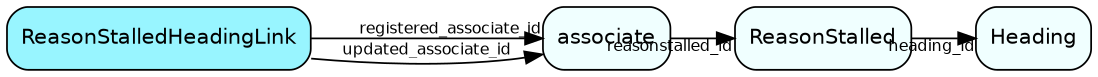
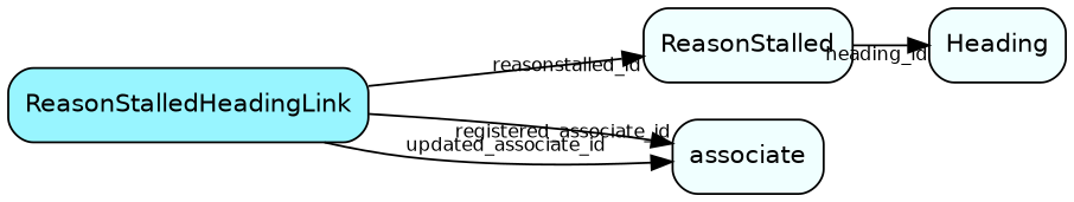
  digraph {
    rankdir=LR
    node [fillcolor=azure1 fontname=Helvetica fontsize=12 shape=box style="rounded, filled"]
    edge [fontname=Helvetica fontsize=9]
    ReasonStalledHeadingLink [fillcolor=cadetblue1]
    ReasonStalled
    associate
    Heading
-   associate -> ReasonStalled [headlabel=reasonstalled_id]
+   ReasonStalledHeadingLink -> ReasonStalled [headlabel=reasonstalled_id]
    ReasonStalledHeadingLink -> associate [headlabel=registered_associate_id]
    ReasonStalledHeadingLink -> associate [label=updated_associate_id]
    ReasonStalled -> Heading [headlabel=heading_id]
  }
